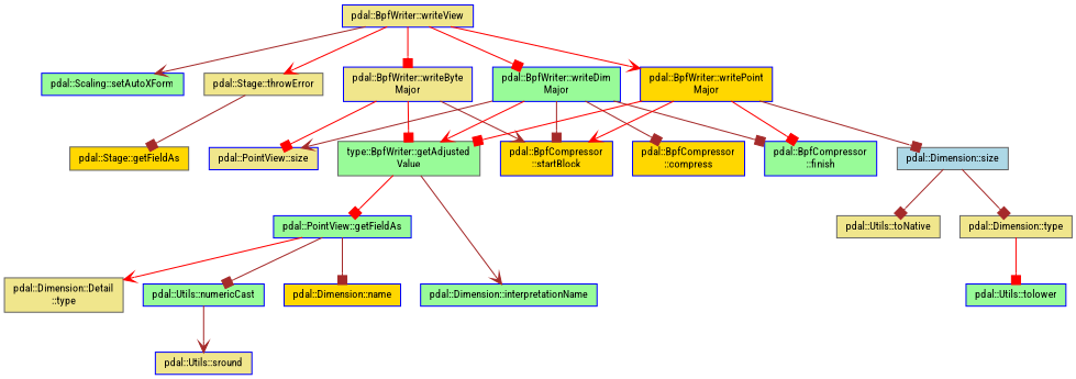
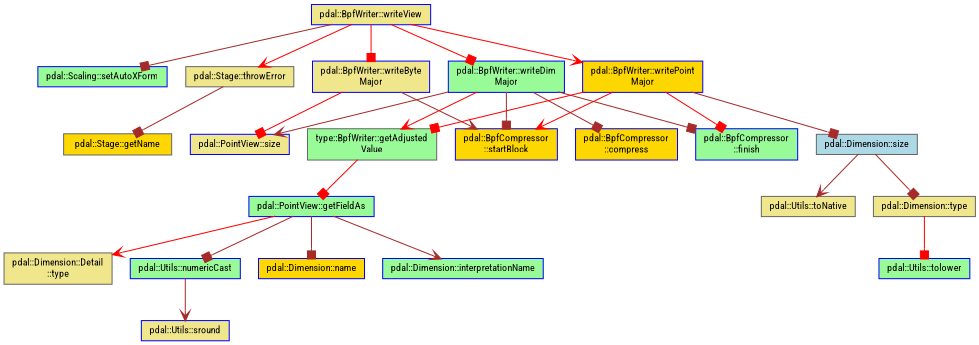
  digraph {
    fontname="Roboto Condensed"
    rankdir=TB
    node [color=blue fillcolor=khaki fontname="Roboto Condensed" fontsize=10 shape=record style=filled]
    edge [arrowhead=box color=brown fontname="Roboto Condensed" fontsize=10 labelfontname=Helvetica labelfontsize=10 style=solid]
    n1 [fontcolor=black height=0.2 label="pdal::BpfWriter::writeView" width=0.4]
    n2 [fillcolor=palegreen height=0.2 label="pdal::Scaling::setAutoXForm" width=0.4]
    n3 [color=gray40 height=0.2 label="pdal::Stage::throwError" width=0.4]
    n4 [height=0.2 label="pdal::BpfWriter::writeByte\lMajor" width=0.4]
    n5 [fillcolor=palegreen height=0.2 label="pdal::BpfWriter::writeDim\lMajor" width=0.4]
    n6 [fillcolor=gold height=0.2 label="pdal::BpfWriter::writePoint\lMajor" width=0.4]
-   n7 [color=gray40 fillcolor=gold height=0.2 label="pdal::Stage::getFieldAs" width=0.4]
+   n7 [color=gray40 fillcolor=gold height=0.2 label="pdal::Stage::getName" width=0.4]
    n8 [color=gray40 fillcolor=palegreen height=0.2 label="type::BpfWriter::getAdjusted\lValue" width=0.4]
    n9 [height=0.2 label="pdal::PointView::size" width=0.4]
    n10 [fillcolor=gold height=0.2 label="pdal::BpfCompressor\l::startBlock" width=0.4]
    n11 [fillcolor=gold height=0.2 label="pdal::BpfCompressor\l::compress" width=0.4]
    n12 [fillcolor=palegreen height=0.2 label="pdal::BpfCompressor\l::finish" width=0.4]
    n13 [color=gray40 fillcolor=lightblue height=0.2 label="pdal::Dimension::size" width=0.4]
    n14 [fillcolor=palegreen height=0.2 label="pdal::PointView::getFieldAs" width=0.4]
    n15 [color=gray40 height=0.2 label="pdal::Dimension::Detail\l::type" width=0.4]
    n16 [fillcolor=palegreen height=0.2 label="pdal::Utils::numericCast" width=0.4]
    n17 [fillcolor=gold height=0.2 label="pdal::Dimension::name" width=0.4]
    n18 [fillcolor=palegreen height=0.2 label="pdal::Dimension::interpretationName" width=0.4]
    n19 [height=0.2 label="pdal::Utils::sround" width=0.4]
    n20 [color=gray40 height=0.2 label="pdal::Utils::toNative" width=0.4]
    n21 [color=gray40 height=0.2 label="pdal::Dimension::type" width=0.4]
    n22 [fillcolor=palegreen height=0.2 label="pdal::Utils::tolower" width=0.4]
-   n1 -> n2 [arrowhead=vee]
+   n1 -> n2
    n1 -> n3 [arrowhead=vee color=red]
    n1 -> n4 [color=red]
    n1 -> n5 [color=red]
    n1 -> n6 [arrowhead=vee color=red]
    n3 -> n7
-   n4 -> n8 [color=red]
    n4 -> n9 [color=red]
    n4 -> n10 [arrowhead=vee]
    n5 -> n8 [arrowhead=vee color=red]
    n5 -> n9 [arrowhead=vee]
    n5 -> n10
    n5 -> n11
    n5 -> n12
    n6 -> n8 [color=red]
    n6 -> n10 [arrowhead=vee color=red]
    n6 -> n12 [color=red]
    n6 -> n13
    n8 -> n14 [color=red]
-   n13 -> n20
+   n13 -> n20 [arrowhead=vee]
    n13 -> n21
    n14 -> n15 [arrowhead=vee color=red]
    n14 -> n16
    n14 -> n17
-   n8 -> n18 [arrowhead=vee]
+   n14 -> n18 [arrowhead=vee]
    n16 -> n19 [arrowhead=vee]
    n21 -> n22 [color=red]
  }
